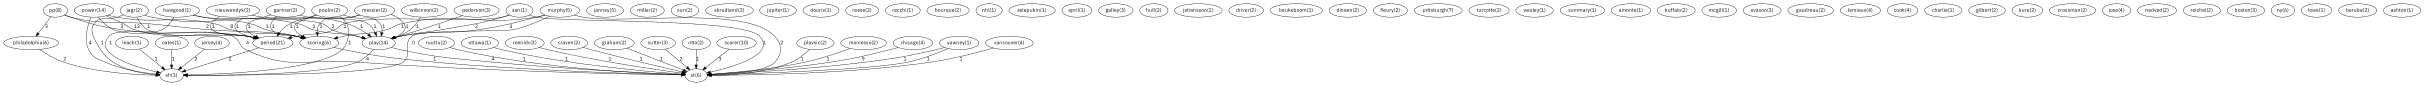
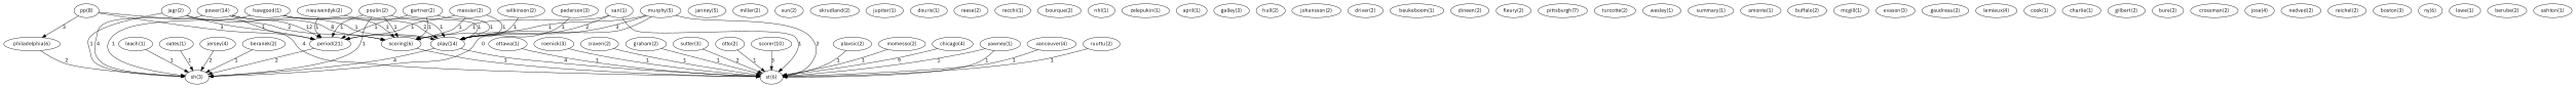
  digraph {
    fontname="IBM Plex Sans"
    node [fontname="IBM Plex Sans"]
    edge [fontname="IBM Plex Sans"]
    n1 [label="pp(8)"]
    n2 [label="scoring(6)"]
    n3 [label="period(21)"]
    n4 [label="philadelphia(6)"]
    n5 [label="st(6)"]
    n6 [label="sh(3)"]
    n7 [label="jagr(2)"]
    n8 [label="play(14)"]
    n9 [label="messier(2)"]
    n10 [label="gartner(2)"]
    n11 [label="wilkinson(2)"]
    n12 [label="san(1)"]
    n13 [label="power(14)"]
    n14 [label="poulin(2)"]
    n15 [label="hawgood(1)"]
    n16 [label="pederson(3)"]
    n17 [label="murphy(5)"]
    n18 [label="nieuwendyk(2)"]
    n19 [label="leach(1)"]
    n20 [label="plavsic(2)"]
    n21 [label="momesso(2)"]
    n22 [label="janney(5)"]
    n23 [label="chicago(4)"]
    n24 [label="yawney(1)"]
    n25 [label="oates(1)"]
    n26 [label="jersey(4)"]
    n27 [label="miller(2)"]
+   n28 [label="beranek(2)"]
    n29 [label="vancouver(4)"]
    n30 [label="sun(2)"]
    n31 [label="skrudland(2)"]
    n32 [label="jupiter(1)"]
    n33 [label="douris(1)"]
    n34 [label="ruuttu(2)"]
    n35 [label="reese(2)"]
    n36 [label="recchi(1)"]
    n37 [label="bourque(2)"]
    n38 [label="nhl(1)"]
    n39 [label="zelepukin(1)"]
    n40 [label="april(1)"]
    n41 [label="ottawa(1)"]
    n42 [label="galley(3)"]
    n43 [label="hull(2)"]
    n44 [label="roenick(3)"]
    n45 [label="craven(2)"]
    n46 [label="johansson(2)"]
    n47 [label="driver(2)"]
    n48 [label="graham(2)"]
    n49 [label="beukeboom(1)"]
    n50 [label="dineen(2)"]
    n51 [label="fleury(2)"]
    n52 [label="pittsburgh(7)"]
    n53 [label="turcotte(2)"]
    n54 [label="sutter(3)"]
    n55 [label="otto(2)"]
    n56 [label="wesley(1)"]
    n57 [label="summary(1)"]
    n58 [label="amonte(1)"]
    n59 [label="scorer(10)"]
    n60 [label="buffalo(2)"]
    n61 [label="mcgill(1)"]
    n62 [label="evason(3)"]
    n63 [label="gaudreau(2)"]
    n64 [label="lemieux(4)"]
-   n65 [label="cook(4)"]
+   n65 [label="cook(1)"]
    n66 [label="charlie(1)"]
    n67 [label="gilbert(2)"]
    n68 [label="bure(2)"]
    n69 [label="crossman(2)"]
    n70 [label="jose(4)"]
    n71 [label="nedved(2)"]
    n72 [label="reichel(2)"]
    n73 [label="boston(3)"]
    n74 [label="ny(6)"]
    n75 [label="lowe(1)"]
    n76 [label="berube(2)"]
    n77 [label="ashton(1)"]
    n1 -> n2 [label=2]
    n1 -> n3 [label=3]
    n1 -> n4 [label=3]
    n2 -> n5 [label=1]
    n3 -> n6 [label=2]
    n4 -> n6 [label=2]
    n7 -> n3 [label=1]
    n7 -> n6 [label=1]
    n7 -> n8 [label=1]
    n8 -> n5 [label=4]
    n8 -> n6 [label=4]
    n9 -> n2 [label=1]
    n9 -> n3 [label=1]
    n9 -> n8 [label=1]
    n10 -> n2 [label=1]
    n10 -> n3 [label=1]
    n10 -> n8 [label=1]
    n11 -> n8 [label=1]
    n12 -> n3 [label=1]
    n12 -> n5 [label=1]
    n12 -> n8 [label=2]
    n13 -> n2 [label=8]
    n13 -> n3 [label=12]
    n13 -> n5 [label=4]
    n13 -> n6 [label=4]
    n14 -> n2 [label=1]
    n14 -> n3 [label=1]
    n14 -> n6 [label=1]
    n14 -> n8 [label=1]
    n15 -> n2 [label=1]
    n15 -> n6 [label=1]
    n15 -> n8 [label=2]
    n16 -> n8 [label=1]
    n17 -> n2 [label=1]
    n17 -> n5 [label=2]
    n17 -> n6 [label=0]
    n17 -> n8 [label=3]
    n18 -> n3 [label=1]
    n18 -> n8 [label=1]
    n19 -> n6 [label=1]
    n20 -> n5 [label=1]
    n21 -> n5 [label=1]
    n23 -> n5 [label=9]
    n24 -> n5 [label=1]
    n24 -> n5 [label=1]
    n25 -> n6 [label=1]
    n26 -> n6 [label=2]
+   n28 -> n6 [label=1]
    n29 -> n5 [label=1]
    n34 -> n5 [label=1]
    n41 -> n5 [label=1]
    n44 -> n5 [label=1]
    n45 -> n5 [label=1]
    n48 -> n5 [label=1]
    n54 -> n5 [label=2]
    n55 -> n5 [label=1]
    n59 -> n5 [label=3]
  }
